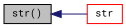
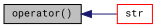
  digraph {
    rankdir=LR
    fontname="Roboto Mono"
    node [fontname="Roboto Mono" fontsize=10 shape=record]
-   n1 [color=black fillcolor=grey75 fontcolor=black height=0.2 label="str()" style=filled width=0.4]
+   n1 [color=black fillcolor=grey75 fontcolor=black height=0.2 label="operator()" style=filled width=0.4]
    n2 [color=red height=0.2 label=str width=0.4]
    n1 -> n2 [color=midnightblue dir=back fontname="Roboto Mono" fontsize=10 labelfontname=FreeSans labelfontsize=10 style=solid]
  }
